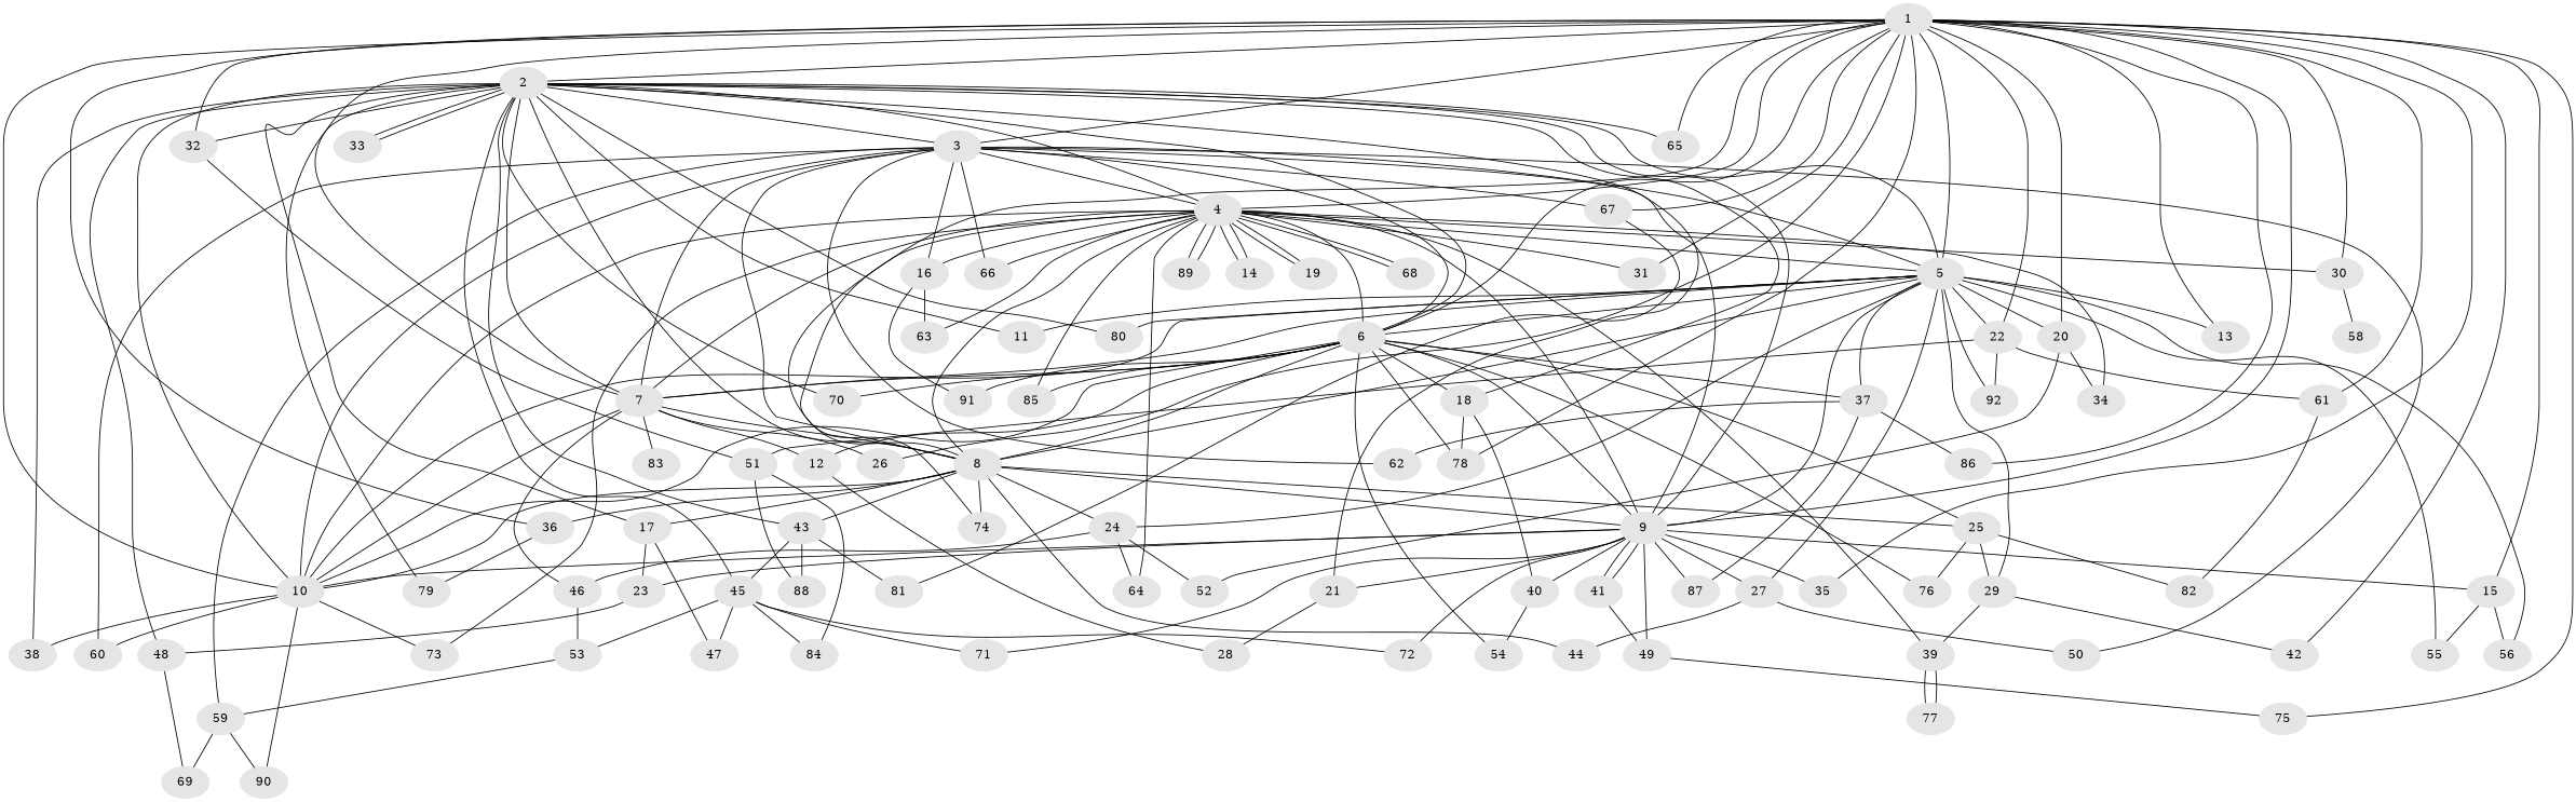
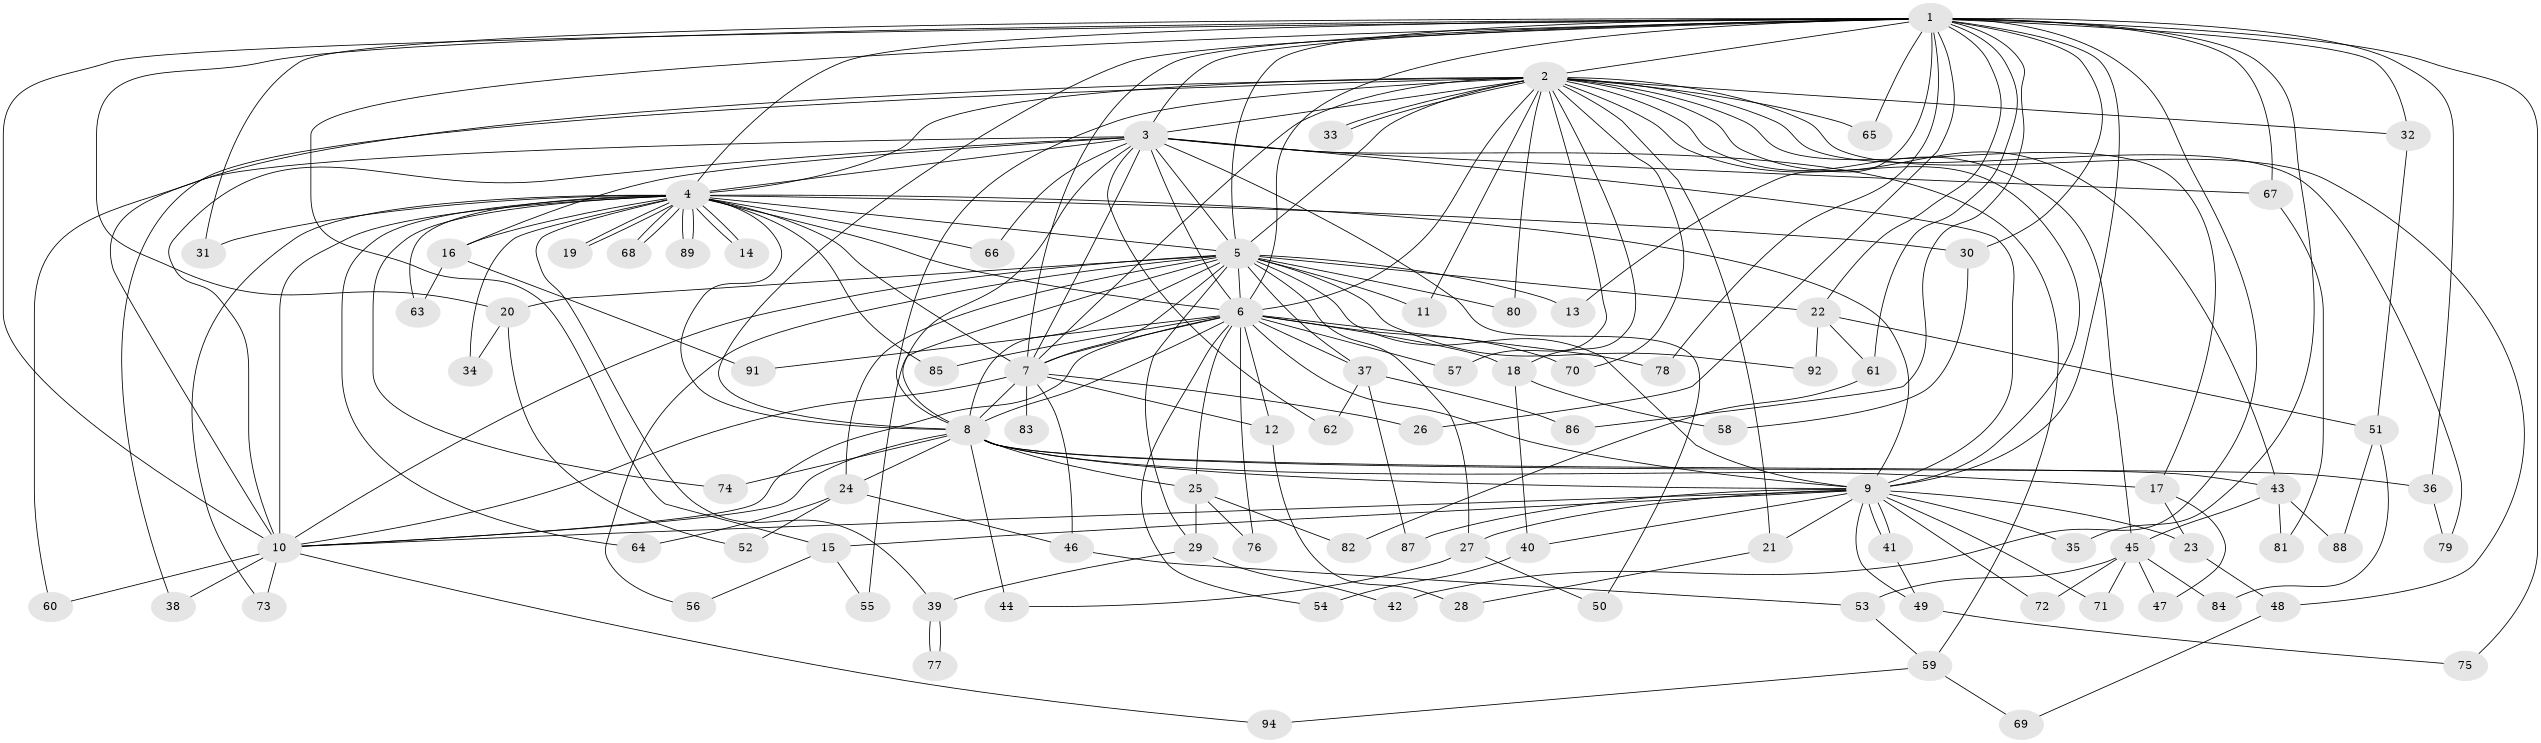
  graph {
    node [color=gray90 style=filled]
    1
    2
    3
    4
    5
    6
    7
    8
    9
    10
    13
    15
    20
    22
    26
    30
    31
    32
    35
    36
    42
    61
    65
    67
    75
    78
    86
    11
    17
    18
    21
    33
    38
    43
    45
    48
+   57
    70
    79
    80
    16
    50
    59
    60
    62
    66
    14
    19
    34
    39
    63
    64
    68
    73
    74
    85
    89
    24
    27
    29
    37
    55
    56
    92
    12
    25
    54
    76
    91
    46
    83
    44
    23
    40
    41
    49
    71
    72
    87
-   90
+   90 [label=94]
    52
    51
    58
    82
    81
    47
    28
    88
    53
    84
    69
    77
    1 -- 2
    1 -- 3
    1 -- 4
    1 -- 5
    1 -- 6
    1 -- 7
    1 -- 8
    1 -- 9
    1 -- 10
    1 -- 13
    1 -- 15
    1 -- 20
    1 -- 22
    1 -- 26
    1 -- 30
    1 -- 31
    1 -- 32
    1 -- 35
    1 -- 36
    1 -- 42
    1 -- 61
    1 -- 65
    1 -- 67
    1 -- 75
    1 -- 78
    1 -- 86
    2 -- 3
    2 -- 4
    2 -- 5
    2 -- 6
    2 -- 7
    2 -- 8
    2 -- 9
    2 -- 10
    2 -- 32
    2 -- 65
    2 -- 11
    2 -- 17
    2 -- 18
    2 -- 21
    2 -- 33
    2 -- 33
    2 -- 38
    2 -- 43
    2 -- 45
    2 -- 48
+   2 -- 57
    2 -- 70
    2 -- 79
    2 -- 80
    3 -- 4
    3 -- 5
    3 -- 6
    3 -- 7
    3 -- 8
    3 -- 9
    3 -- 10
    3 -- 67
    3 -- 16
    3 -- 50
    3 -- 59
    3 -- 60
    3 -- 62
    3 -- 66
    4 -- 5
    4 -- 6
    4 -- 7
    4 -- 8
    4 -- 9
    4 -- 10
    4 -- 30
    4 -- 31
    4 -- 16
    4 -- 66
    4 -- 14
    4 -- 14
    4 -- 19
    4 -- 19
    4 -- 34
    4 -- 39
    4 -- 63
    4 -- 64
    4 -- 68
    4 -- 68
    4 -- 73
    4 -- 74
    4 -- 85
    4 -- 89
    4 -- 89
    5 -- 6
    5 -- 7
    5 -- 8
    5 -- 9
    5 -- 10
    5 -- 13
    5 -- 20
    5 -- 22
    5 -- 11
    5 -- 80
    5 -- 24
    5 -- 27
    5 -- 29
    5 -- 37
    5 -- 55
    5 -- 56
    5 -- 92
    6 -- 7
    6 -- 8
    6 -- 9
    6 -- 10
    6 -- 78
    6 -- 18
+   6 -- 57
    6 -- 70
    6 -- 85
    6 -- 37
    6 -- 12
    6 -- 25
    6 -- 54
    6 -- 76
    6 -- 91
    7 -- 8
    7 -- 10
    7 -- 26
    7 -- 12
    7 -- 46
    7 -- 83
    8 -- 9
    8 -- 10
    8 -- 36
    8 -- 17
    8 -- 43
    8 -- 74
    8 -- 24
    8 -- 25
    8 -- 44
    9 -- 10
    9 -- 15
    9 -- 35
    9 -- 21
    9 -- 27
    9 -- 23
    9 -- 40
    9 -- 41
    9 -- 41
    9 -- 49
    9 -- 71
    9 -- 72
    9 -- 87
    10 -- 38
    10 -- 60
    10 -- 73
    10 -- 90
    15 -- 55
    15 -- 56
    20 -- 34
    20 -- 52
    22 -- 61
    22 -- 92
    22 -- 51
    30 -- 58
    32 -- 51
    36 -- 79
    61 -- 82
    67 -- 81
    17 -- 23
    17 -- 47
    18 -- 40
-   18 -- 78
+   18 -- 58
    21 -- 28
    43 -- 45
    43 -- 81
    43 -- 88
    45 -- 71
    45 -- 72
    45 -- 47
    45 -- 53
    45 -- 84
    48 -- 69
    16 -- 63
    16 -- 91
    59 -- 90
    59 -- 69
    39 -- 77
    39 -- 77
    24 -- 64
    24 -- 46
    24 -- 52
    27 -- 50
    27 -- 44
    29 -- 42
    29 -- 39
    37 -- 86
    37 -- 62
    37 -- 87
    12 -- 28
    25 -- 29
    25 -- 76
    25 -- 82
    46 -- 53
    23 -- 48
    40 -- 54
    41 -- 49
    49 -- 75
    51 -- 88
    51 -- 84
    53 -- 59
  }
